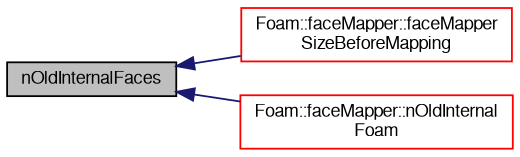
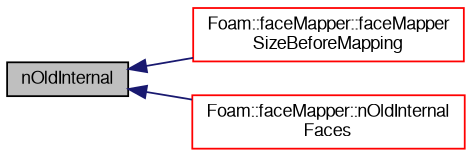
  digraph {
    rankdir=LR
    node [color=red fontname=FreeSans fontsize=10 shape=record]
    edge [color=midnightblue dir=back fontname=FreeSans fontsize=10 labelfontname=FreeSans labelfontsize=10 style=solid]
-   n1 [color=black fillcolor=grey75 fontcolor=black height=0.2 label=nOldInternalFaces style=filled width=0.4]
+   n1 [color=black fillcolor=grey75 fontcolor=black height=0.2 label=nOldInternal style=filled width=0.4]
    n2 [height=0.2 label="Foam::faceMapper::faceMapper\lSizeBeforeMapping" width=0.4]
-   n3 [height=0.2 label="Foam::faceMapper::nOldInternal\lFoam" width=0.4]
+   n3 [height=0.2 label="Foam::faceMapper::nOldInternal\lFaces" width=0.4]
    n1 -> n2
    n1 -> n3
  }
